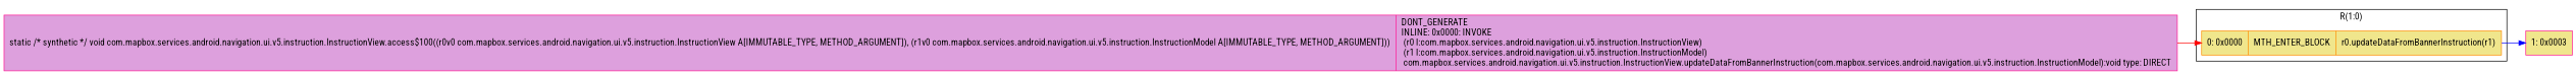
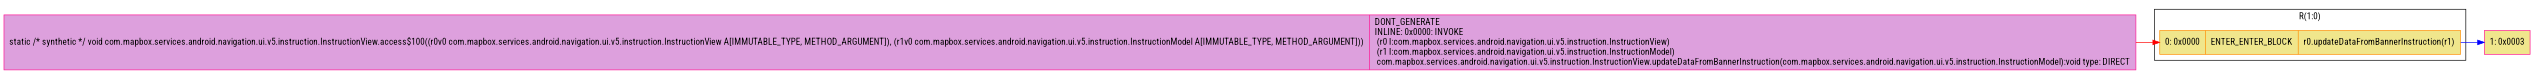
  digraph {
    rankdir=LR
    fontname="Roboto Condensed"
    node [color=deeppink shape=record style=filled fillcolor=khaki fontname="Roboto Condensed"]
    edge [fontname="Roboto Condensed"]
-   n1 [color=darkorange label="{0\:\ 0x0000|MTH_ENTER_BLOCK\l|r0.updateDataFromBannerInstruction(r1)\l}"]
+   n1 [color=darkorange label="{0\:\ 0x0000|ENTER_ENTER_BLOCK\l|r0.updateDataFromBannerInstruction(r1)\l}"]
    n2 [label="{1\:\ 0x0003}"]
    n3 [label="{static \/* synthetic *\/ void com.mapbox.services.android.navigation.ui.v5.instruction.InstructionView.access$100((r0v0 com.mapbox.services.android.navigation.ui.v5.instruction.InstructionView A[IMMUTABLE_TYPE, METHOD_ARGUMENT]), (r1v0 com.mapbox.services.android.navigation.ui.v5.instruction.InstructionModel A[IMMUTABLE_TYPE, METHOD_ARGUMENT]))  | DONT_GENERATE\lINLINE: 0x0000: INVOKE  \l  (r0 I:com.mapbox.services.android.navigation.ui.v5.instruction.InstructionView)\l  (r1 I:com.mapbox.services.android.navigation.ui.v5.instruction.InstructionModel)\l com.mapbox.services.android.navigation.ui.v5.instruction.InstructionView.updateDataFromBannerInstruction(com.mapbox.services.android.navigation.ui.v5.instruction.InstructionModel):void type: DIRECT\l}" fillcolor=plum]
    subgraph cluster_1 {
      label="R(1:0)"
      n1
    }
    n1 -> n2 [color=blue]
    n3 -> n1 [color=red]
  }
